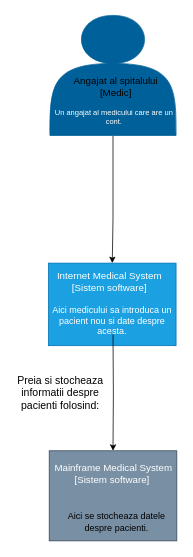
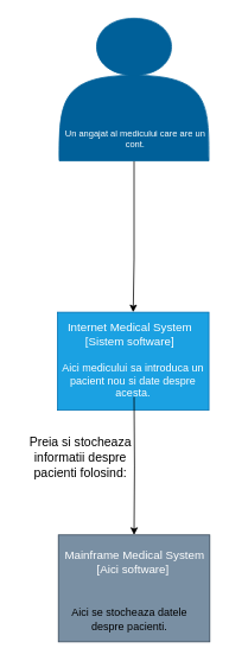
  <mxCell id="0" />
  <mxCell id="1" parent="0" />
  <mxCell id="2" style="edgeStyle=orthogonalEdgeStyle;rounded=0;orthogonalLoop=1;jettySize=auto;html=1;exitX=0.5;exitY=1;exitDx=0;exitDy=0;entryX=0.5;entryY=0;entryDx=0;entryDy=0;fontSize=13;fontColor=#FFFFFF;" parent="1" source="3" target="4" edge="1"><mxGeometry relative="1" as="geometry"><Array as="points"><mxPoint x="150" y="290" /><mxPoint x="150" y="290" /></Array></mxGeometry></mxCell>
  <mxCell id="3" value="" style="shape=actor;whiteSpace=wrap;html=1;fillColor=#006099;strokeColor=#006099;fontColor=#ffffff;gradientColor=none;shadow=0;" parent="1" vertex="1"><mxGeometry x="66" width="168" height="160" as="geometry" y="20" /></mxCell>
  <mxCell id="4" value="&lt;br&gt;&lt;br&gt;&lt;br&gt;Aici medicului sa introduca un pacient nou si date despre acesta." style="rounded=0;whiteSpace=wrap;html=1;fillColor=#1ba1e2;strokeColor=#006EAF;fontColor=#ffffff;" parent="1" vertex="1"><mxGeometry x="64" y="350" width="170" height="110" as="geometry" /></mxCell>
  <mxCell id="5" value="" style="rounded=0;whiteSpace=wrap;html=1;fillColor=#798FA3;strokeColor=#314354;fontColor=#ffffff;" parent="1" vertex="1"><mxGeometry x="65" y="600" width="170" height="120" as="geometry" /></mxCell>
- <mxCell id="6" value="Angajat al spitalului&lt;br&gt;[Medic]" style="text;html=1;strokeColor=none;fillColor=none;align=center;verticalAlign=middle;whiteSpace=wrap;rounded=0;shadow=0;fontSize=13;" parent="1" vertex="1"><mxGeometry x="85" y="90" width="138" height="50" as="geometry" /></mxCell>
  <mxCell id="7" value="Un angajat al medicului care are un cont." style="text;html=1;strokeColor=none;fillColor=none;align=center;verticalAlign=middle;whiteSpace=wrap;rounded=0;shadow=0;fontColor=#FFFFFF;fontSize=10;" parent="1" vertex="1"><mxGeometry x="69" y="140" width="165" height="30" as="geometry" /></mxCell>
  <mxCell id="8" value="Internet Medical System&lt;br&gt;[Sistem software]" style="text;html=1;strokeColor=none;fillColor=none;align=center;verticalAlign=middle;whiteSpace=wrap;rounded=0;shadow=0;fontSize=13;fontColor=#FFFFFF;" parent="1" vertex="1"><mxGeometry x="71" y="370" width="149" height="10" as="geometry" /></mxCell>
  <mxCell id="9" style="edgeStyle=orthogonalEdgeStyle;rounded=0;orthogonalLoop=1;jettySize=auto;html=1;entryX=0.5;entryY=0;entryDx=0;entryDy=0;fontSize=13;fontColor=#FFFFFF;" parent="1" target="5" edge="1"><mxGeometry relative="1" as="geometry"><mxPoint x="150" y="445" as="sourcePoint" /></mxGeometry></mxCell>
- <mxCell id="10" value="&amp;nbsp;Mainframe Medical System&lt;br&gt;[Sistem software]" style="text;html=1;strokeColor=none;fillColor=none;align=center;verticalAlign=middle;whiteSpace=wrap;rounded=0;shadow=0;fontSize=13;fontColor=#FFFFFF;" parent="1" vertex="1"><mxGeometry x="64" y="610" width="170" height="40" as="geometry" /></mxCell>
- <mxCell id="11" value="Preia si stocheaza informatii despre pacienti folosind:" style="text;html=1;strokeColor=none;fillColor=none;align=center;verticalAlign=middle;whiteSpace=wrap;rounded=0;shadow=0;fontSize=14;fontColor=#000000;" parent="1" vertex="1"><mxGeometry x="20" y="502.5" width="120" height="40" as="geometry" /></mxCell>
- <mxCell id="12" value="Aici se stocheaza datele despre pacienti." style="text;html=1;strokeColor=none;fillColor=none;align=center;verticalAlign=middle;whiteSpace=wrap;rounded=0;" vertex="1" parent="1"><mxGeometry x="85" y="680" width="140" height="30" as="geometry" /></mxCell>
+ <mxCell id="10" value="&amp;nbsp;Mainframe Medical System&lt;br&gt;[Aici software]" style="text;html=1;strokeColor=none;fillColor=none;align=center;verticalAlign=middle;whiteSpace=wrap;rounded=0;shadow=0;fontSize=13;fontColor=#FFFFFF;" parent="1" vertex="1"><mxGeometry x="64" y="610" width="170" height="40" as="geometry" /></mxCell>
+ <mxCell id="11" value="Preia si stocheaza informatii despre pacienti folosind:" style="text;html=1;strokeColor=none;fillColor=none;align=center;verticalAlign=middle;whiteSpace=wrap;rounded=0;shadow=0;fontSize=14;fontColor=#000000;" parent="1" vertex="1"><mxGeometry x="30" y="492.5" width="120" height="40" as="geometry" /></mxCell>
+ <mxCell id="12" value="Aici se stocheaza datele despre pacienti." style="text;html=1;strokeColor=none;fillColor=none;align=center;verticalAlign=middle;whiteSpace=wrap;rounded=0;" vertex="1" parent="1"><mxGeometry x="75" y="680" width="140" height="30" as="geometry" /></mxCell>
